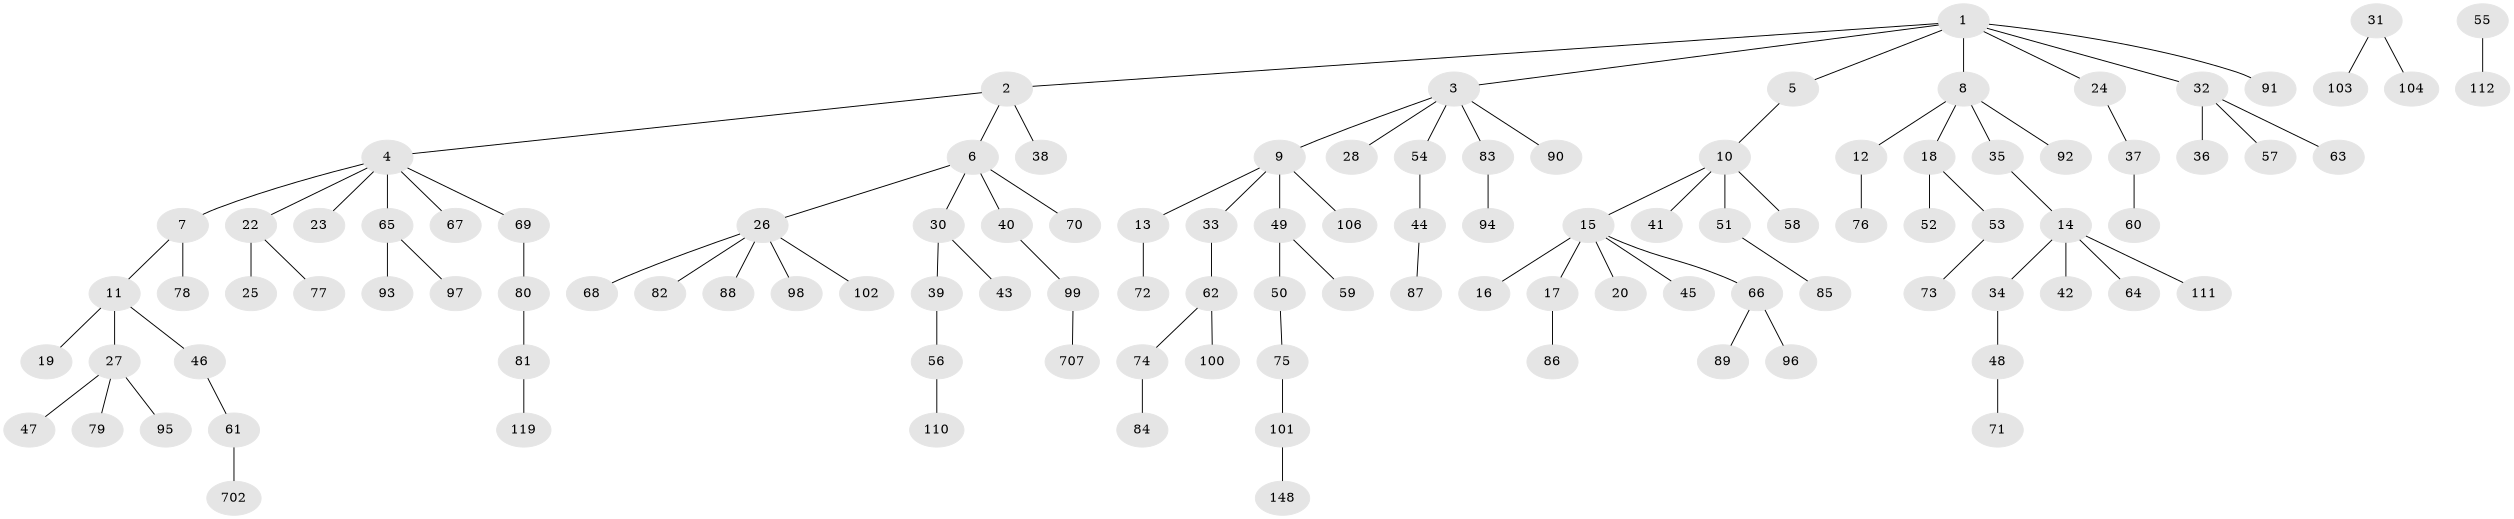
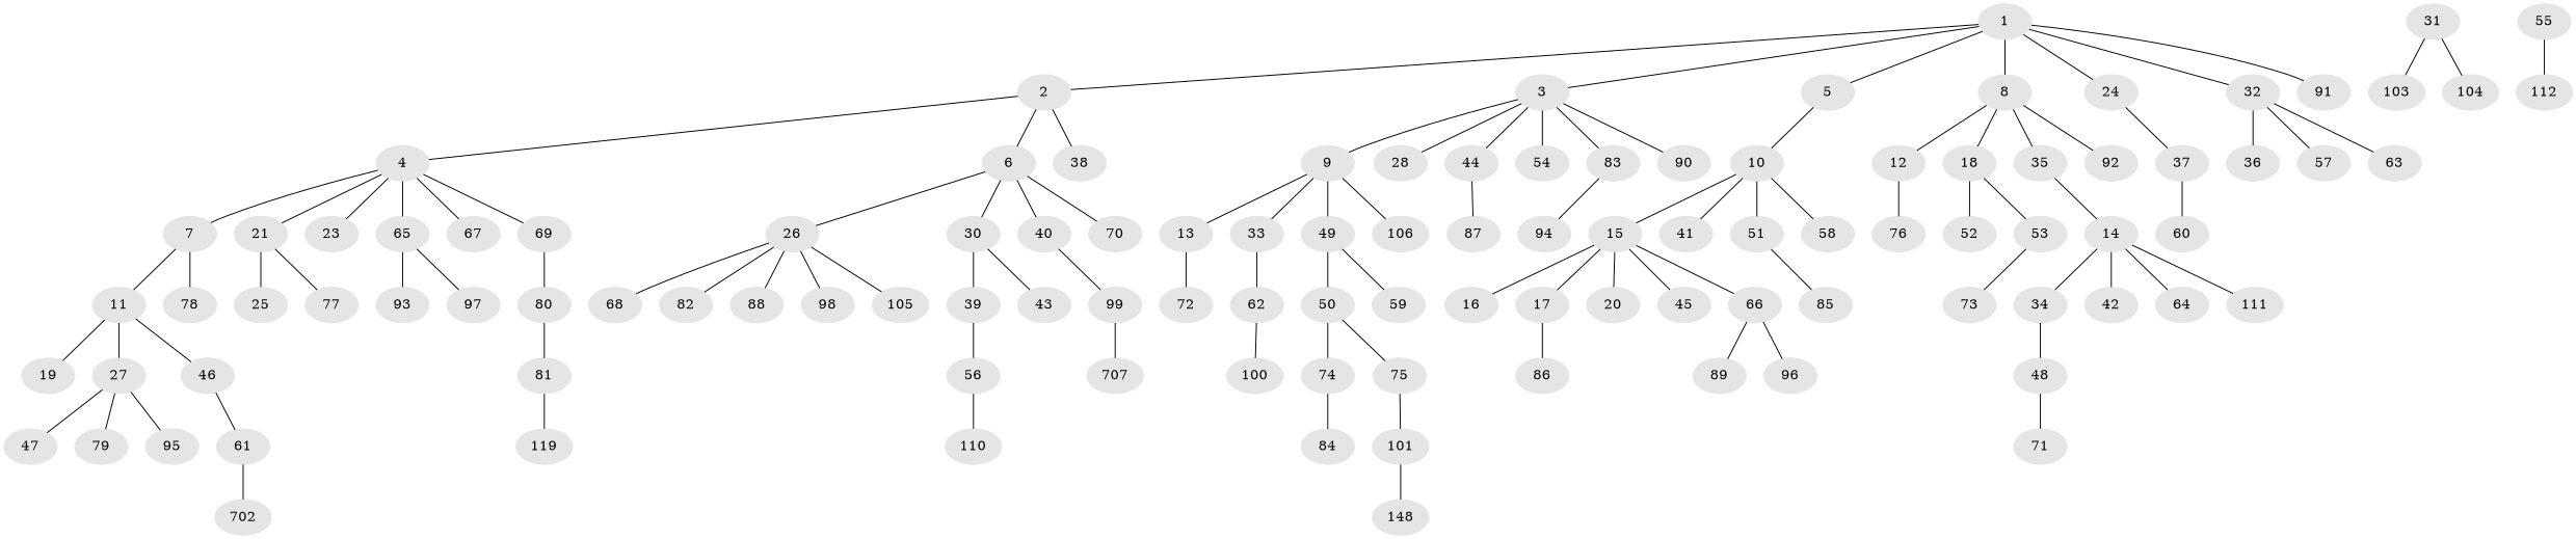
  graph {
    node [color=gray90 style=filled]
    1
    2
    3
    5
    8
    24
    32
    91
    4
    6
    38
    9
    28
    44
    54
    83
    90
    10
    12
    18
    35
    92
    37
    36
    57
    63
    7
-   21 [label=22]
+   21
    23
    65
    67
    69
    26
    30
    40
    70
    13
    33
    49
    106
    87
    94
    11
    78
    25
    77
    93
    97
    80
    15
    41
    51
    58
    68
    82
    88
    98
-   105 [label=102]
+   105
    39
    43
    99
    19
    27
    46
    76
    14
    34
    42
    64
    111
    52
    53
    72
    62
    50
    59
    16
    17
    20
    45
    66
    85
    47
    79
    95
    61
    48
    86
    89
    96
    73
    31
    103
    104
    60
    55
    112
    56
    74
    100
    71
    110
    n103 [label=707]
    n104 [label=702]
    75
    101
    84
    81
    n109 [label=148]
    n110 [label=119]
    1 -- 2
    1 -- 3
    1 -- 5
    1 -- 8
    1 -- 24
    1 -- 32
    1 -- 91
    2 -- 4
    2 -- 6
    2 -- 38
    3 -- 9
    3 -- 28
-   54 -- 44
+   3 -- 44
    3 -- 54
    3 -- 83
    3 -- 90
    5 -- 10
    8 -- 12
    8 -- 18
    8 -- 35
    8 -- 92
    24 -- 37
    32 -- 36
    32 -- 57
    32 -- 63
    4 -- 7
    4 -- 21
    4 -- 23
    4 -- 65
    4 -- 67
    4 -- 69
    6 -- 26
    6 -- 30
    6 -- 40
    6 -- 70
    9 -- 13
    9 -- 33
    9 -- 49
    9 -- 106
    44 -- 87
    83 -- 94
    10 -- 15
    10 -- 41
    10 -- 51
    10 -- 58
    12 -- 76
    18 -- 52
    18 -- 53
    35 -- 14
    37 -- 60
    7 -- 11
    7 -- 78
    21 -- 25
    21 -- 77
    65 -- 93
    65 -- 97
    69 -- 80
    26 -- 68
    26 -- 82
    26 -- 88
    26 -- 98
    26 -- 105
    30 -- 39
    30 -- 43
    40 -- 99
    13 -- 72
    33 -- 62
    49 -- 50
    49 -- 59
    11 -- 19
    11 -- 27
    11 -- 46
    80 -- 81
    15 -- 16
    15 -- 17
    15 -- 20
    15 -- 45
    15 -- 66
    51 -- 85
    39 -- 56
    99 -- n103
    27 -- 47
    27 -- 79
    27 -- 95
    46 -- 61
    14 -- 34
    14 -- 42
    14 -- 64
    14 -- 111
    34 -- 48
    53 -- 73
-   62 -- 74
+   50 -- 74
    62 -- 100
    50 -- 75
    17 -- 86
    66 -- 89
    66 -- 96
    61 -- n104
    48 -- 71
    31 -- 103
    31 -- 104
    55 -- 112
    56 -- 110
    74 -- 84
    75 -- 101
    101 -- n109
    81 -- n110
  }
